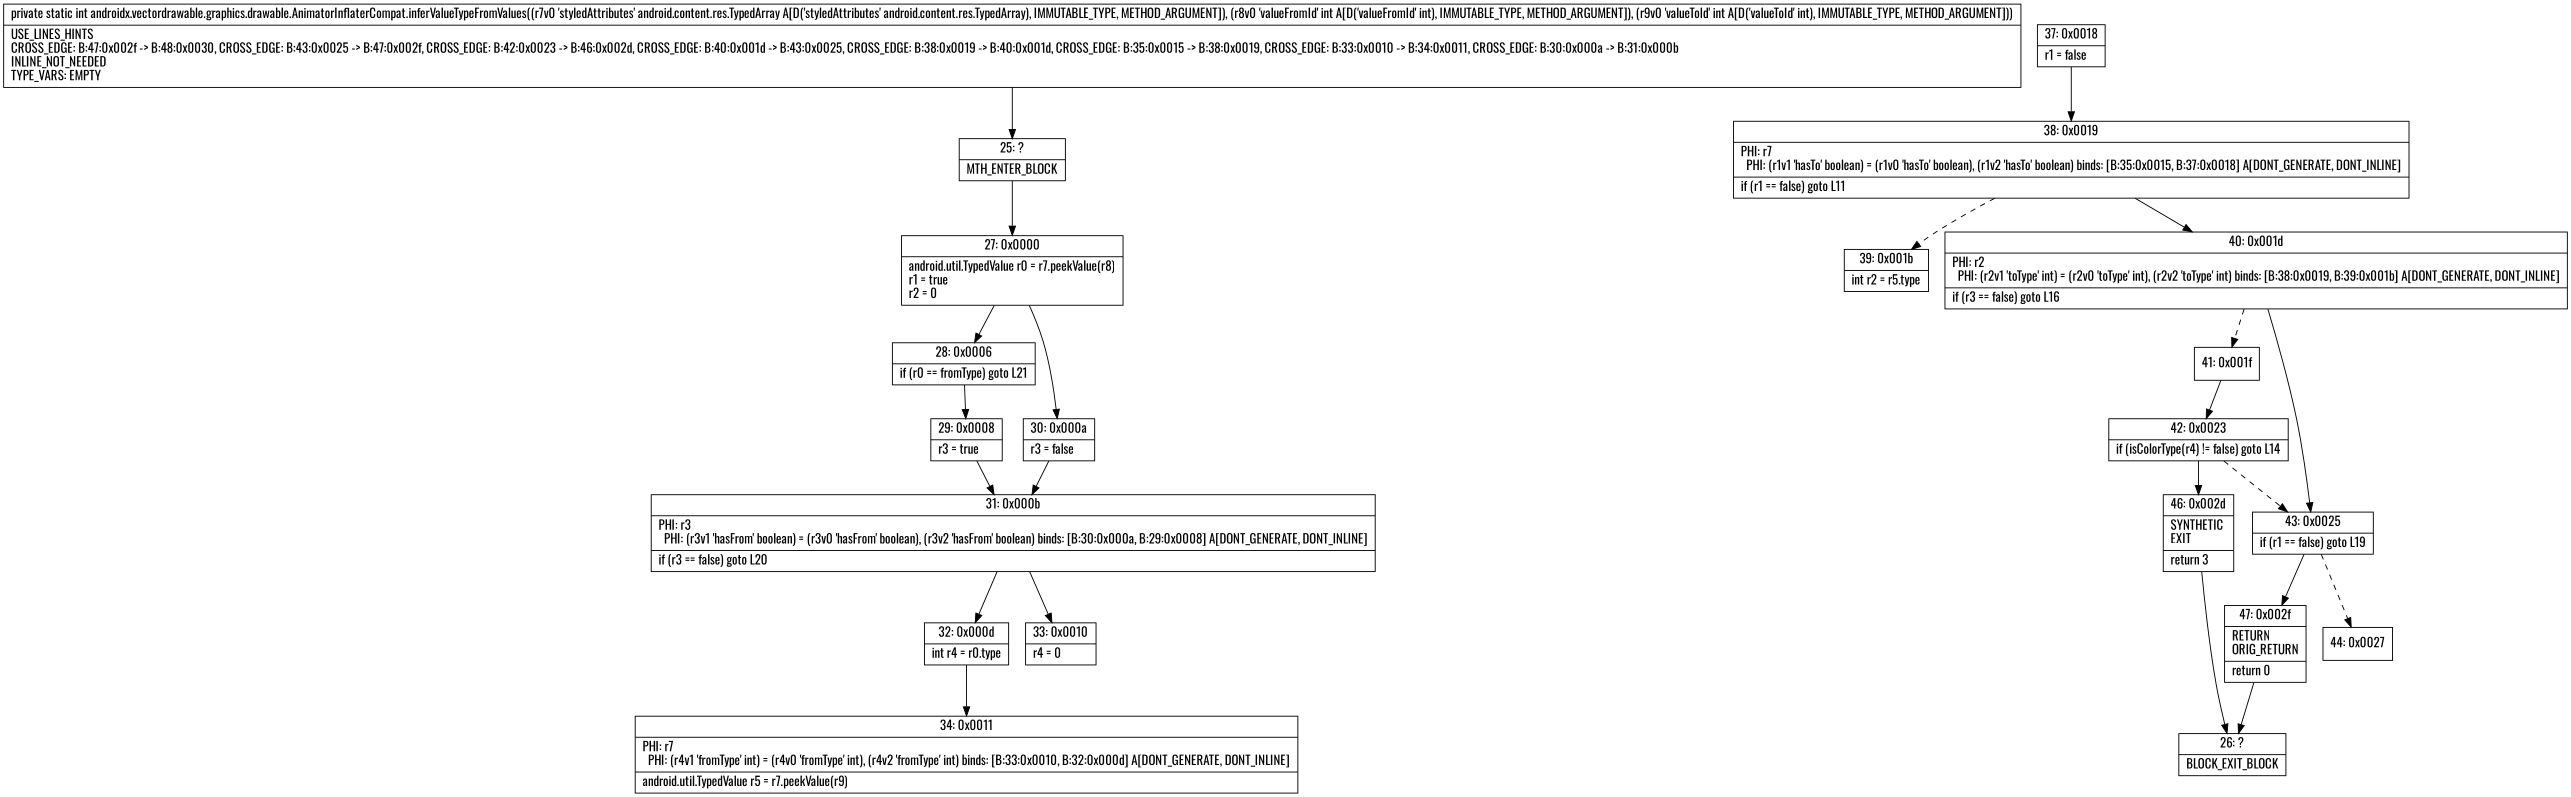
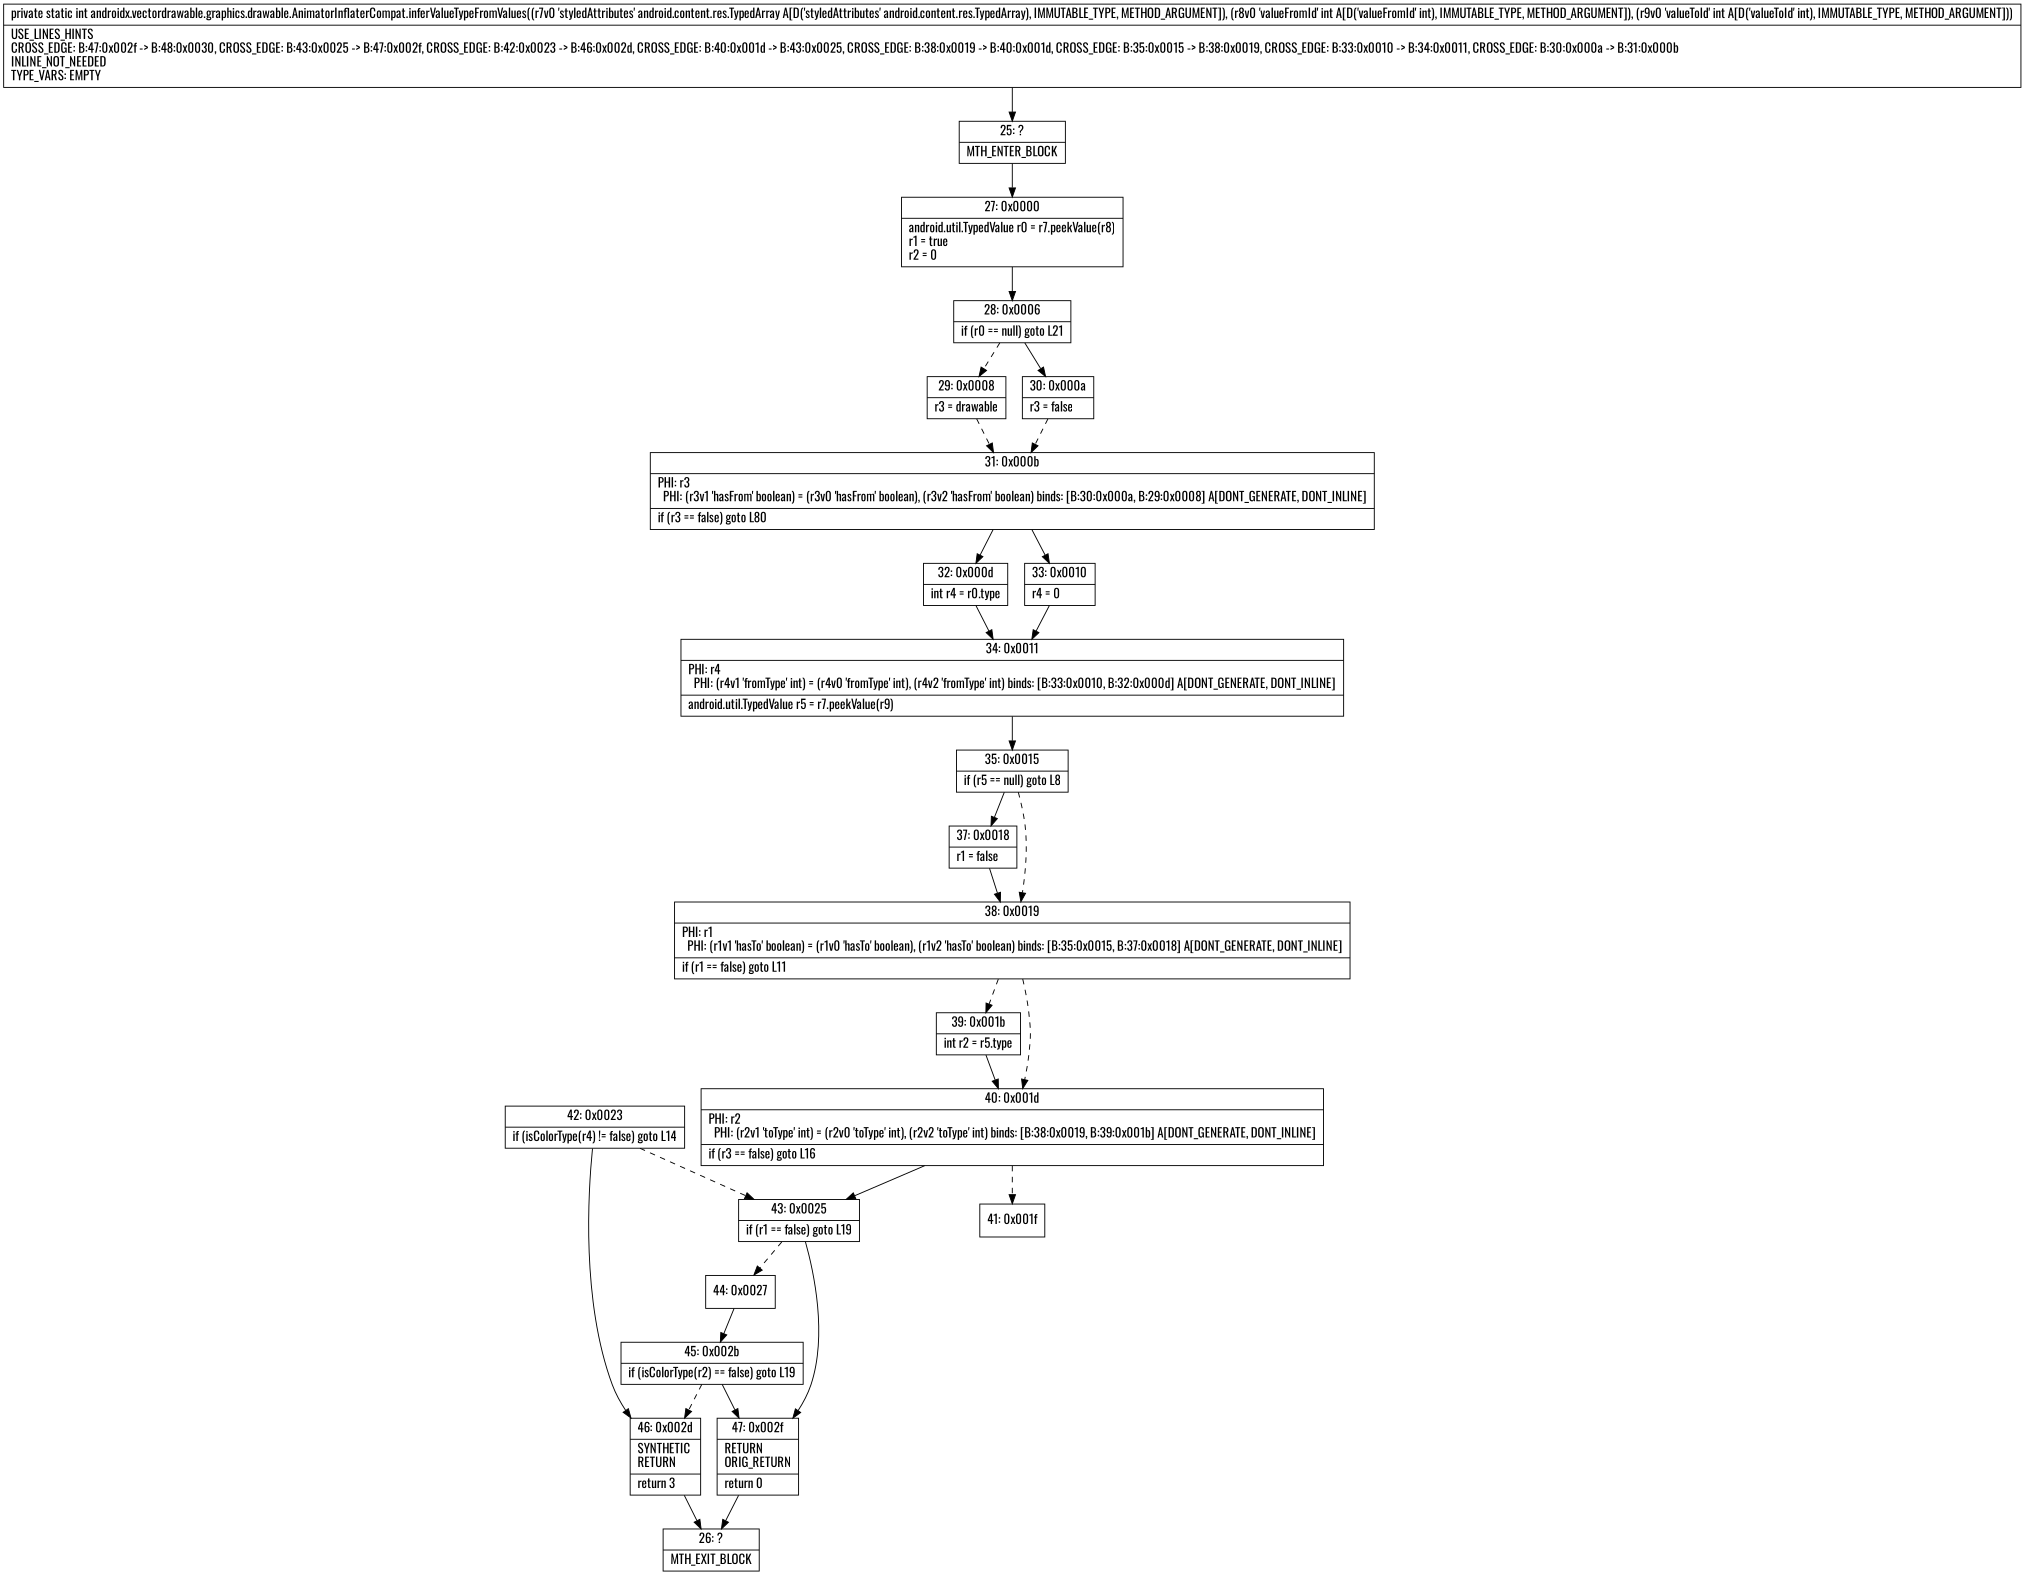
  digraph {
    fontname=Oswald
    node [fontname=Oswald shape=record]
    edge [fontname=Oswald]
    n1 [label="{25\:\ ?|MTH_ENTER_BLOCK\l}"]
    n2 [label="{27\:\ 0x0000|android.util.TypedValue r0 = r7.peekValue(r8)\lr1 = true\lr2 = 0\l}"]
-   n3 [label="{28\:\ 0x0006|if (r0 == fromType) goto L21\l}"]
-   n4 [label="{29\:\ 0x0008|r3 = true\l}"]
+   n3 [label="{28\:\ 0x0006|if (r0 == null) goto L21\l}"]
+   n4 [label="{29\:\ 0x0008|r3 = drawable\l}"]
    n5 [label="{30\:\ 0x000a|r3 = false\l}"]
-   n6 [label="{31\:\ 0x000b|PHI: r3 \l  PHI: (r3v1 'hasFrom' boolean) = (r3v0 'hasFrom' boolean), (r3v2 'hasFrom' boolean) binds: [B:30:0x000a, B:29:0x0008] A[DONT_GENERATE, DONT_INLINE]\l|if (r3 == false) goto L20\l}"]
+   n6 [label="{31\:\ 0x000b|PHI: r3 \l  PHI: (r3v1 'hasFrom' boolean) = (r3v0 'hasFrom' boolean), (r3v2 'hasFrom' boolean) binds: [B:30:0x000a, B:29:0x0008] A[DONT_GENERATE, DONT_INLINE]\l|if (r3 == false) goto L80\l}"]
    n7 [label="{32\:\ 0x000d|int r4 = r0.type\l}"]
    n8 [label="{33\:\ 0x0010|r4 = 0\l}"]
-   n9 [label="{34\:\ 0x0011|PHI: r7 \l  PHI: (r4v1 'fromType' int) = (r4v0 'fromType' int), (r4v2 'fromType' int) binds: [B:33:0x0010, B:32:0x000d] A[DONT_GENERATE, DONT_INLINE]\l|android.util.TypedValue r5 = r7.peekValue(r9)\l}"]
+   n9 [label="{34\:\ 0x0011|PHI: r4 \l  PHI: (r4v1 'fromType' int) = (r4v0 'fromType' int), (r4v2 'fromType' int) binds: [B:33:0x0010, B:32:0x000d] A[DONT_GENERATE, DONT_INLINE]\l|android.util.TypedValue r5 = r7.peekValue(r9)\l}"]
+   n10 [label="{35\:\ 0x0015|if (r5 == null) goto L8\l}"]
    n11 [label="{37\:\ 0x0018|r1 = false\l}"]
-   n12 [label="{38\:\ 0x0019|PHI: r7 \l  PHI: (r1v1 'hasTo' boolean) = (r1v0 'hasTo' boolean), (r1v2 'hasTo' boolean) binds: [B:35:0x0015, B:37:0x0018] A[DONT_GENERATE, DONT_INLINE]\l|if (r1 == false) goto L11\l}"]
+   n12 [label="{38\:\ 0x0019|PHI: r1 \l  PHI: (r1v1 'hasTo' boolean) = (r1v0 'hasTo' boolean), (r1v2 'hasTo' boolean) binds: [B:35:0x0015, B:37:0x0018] A[DONT_GENERATE, DONT_INLINE]\l|if (r1 == false) goto L11\l}"]
    n13 [label="{39\:\ 0x001b|int r2 = r5.type\l}"]
    n14 [label="{40\:\ 0x001d|PHI: r2 \l  PHI: (r2v1 'toType' int) = (r2v0 'toType' int), (r2v2 'toType' int) binds: [B:38:0x0019, B:39:0x001b] A[DONT_GENERATE, DONT_INLINE]\l|if (r3 == false) goto L16\l}"]
    n15 [label="{41\:\ 0x001f}"]
    n16 [label="{43\:\ 0x0025|if (r1 == false) goto L19\l}"]
    n17 [label="{42\:\ 0x0023|if (isColorType(r4) != false) goto L14\l}"]
    n18 [label="{44\:\ 0x0027}"]
    n19 [label="{47\:\ 0x002f|RETURN\lORIG_RETURN\l|return 0\l}"]
-   n20 [label="{46\:\ 0x002d|SYNTHETIC\lEXIT\l|return 3\l}"]
-   n21 [label="{26\:\ ?|BLOCK_EXIT_BLOCK\l}"]
+   n20 [label="{46\:\ 0x002d|SYNTHETIC\lRETURN\l|return 3\l}"]
+   n21 [label="{26\:\ ?|MTH_EXIT_BLOCK\l}"]
+   n22 [label="{45\:\ 0x002b|if (isColorType(r2) == false) goto L19\l}"]
    n23 [label="{private static int androidx.vectordrawable.graphics.drawable.AnimatorInflaterCompat.inferValueTypeFromValues((r7v0 'styledAttributes' android.content.res.TypedArray A[D('styledAttributes' android.content.res.TypedArray), IMMUTABLE_TYPE, METHOD_ARGUMENT]), (r8v0 'valueFromId' int A[D('valueFromId' int), IMMUTABLE_TYPE, METHOD_ARGUMENT]), (r9v0 'valueToId' int A[D('valueToId' int), IMMUTABLE_TYPE, METHOD_ARGUMENT]))  | USE_LINES_HINTS\lCROSS_EDGE: B:47:0x002f \-\> B:48:0x0030, CROSS_EDGE: B:43:0x0025 \-\> B:47:0x002f, CROSS_EDGE: B:42:0x0023 \-\> B:46:0x002d, CROSS_EDGE: B:40:0x001d \-\> B:43:0x0025, CROSS_EDGE: B:38:0x0019 \-\> B:40:0x001d, CROSS_EDGE: B:35:0x0015 \-\> B:38:0x0019, CROSS_EDGE: B:33:0x0010 \-\> B:34:0x0011, CROSS_EDGE: B:30:0x000a \-\> B:31:0x000b\lINLINE_NOT_NEEDED\lTYPE_VARS: EMPTY\l}"]
    n1 -> n2
    n2 -> n3
-   n3 -> n4 [style=solid]
-   n2 -> n5
-   n4 -> n6
-   n5 -> n6
+   n3 -> n4 [style=dashed]
+   n3 -> n5
+   n4 -> n6 [style=dashed]
+   n5 -> n6 [style=dashed]
    n6 -> n7 [style=solid]
    n6 -> n8
    n7 -> n9
+   n8 -> n9
+   n9 -> n10
+   n10 -> n11
+   n10 -> n12 [style=dashed]
    n11 -> n12
    n12 -> n13 [style=dashed]
-   n12 -> n14
+   n12 -> n14 [style=dashed]
+   n13 -> n14
    n14 -> n15 [style=dashed]
    n14 -> n16
-   n15 -> n17
    n16 -> n18 [style=dashed]
    n16 -> n19
    n17 -> n16 [style=dashed]
    n17 -> n20
+   n18 -> n22
    n19 -> n21
    n20 -> n21
+   n22 -> n19
+   n22 -> n20 [style=dashed]
    n23 -> n1
  }
